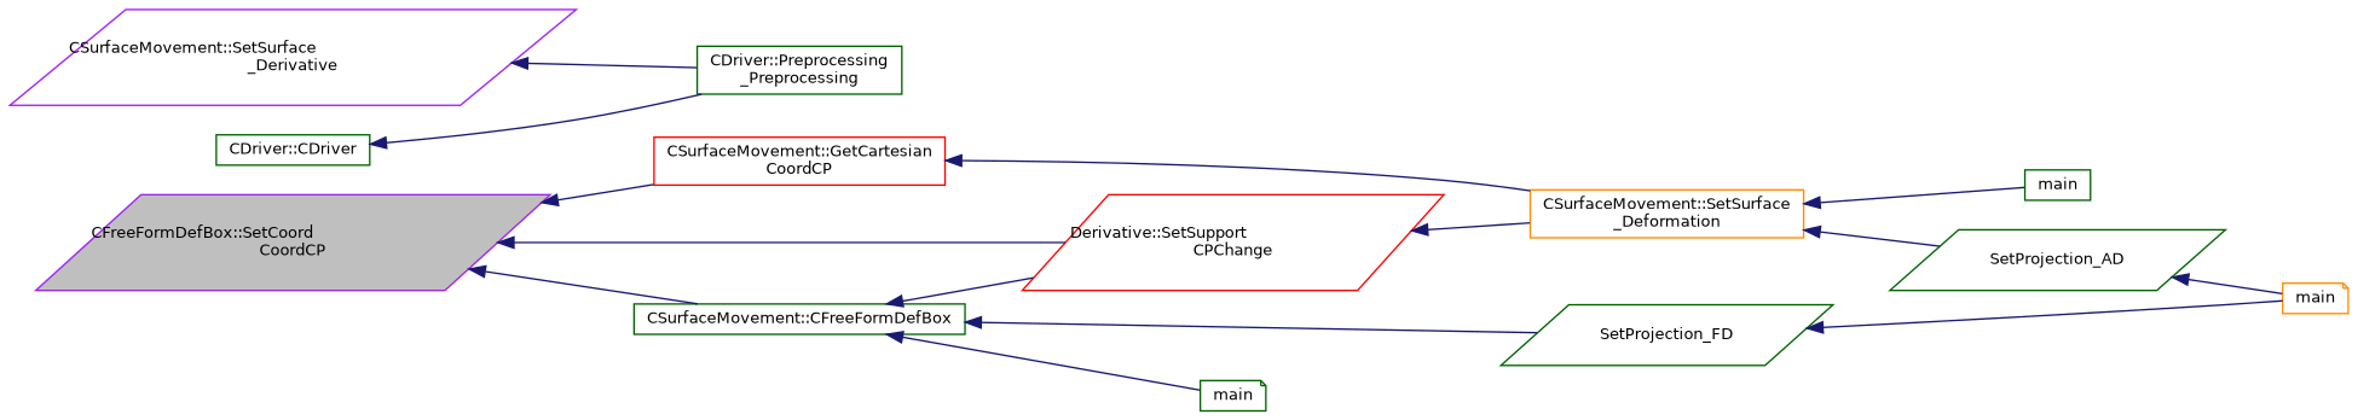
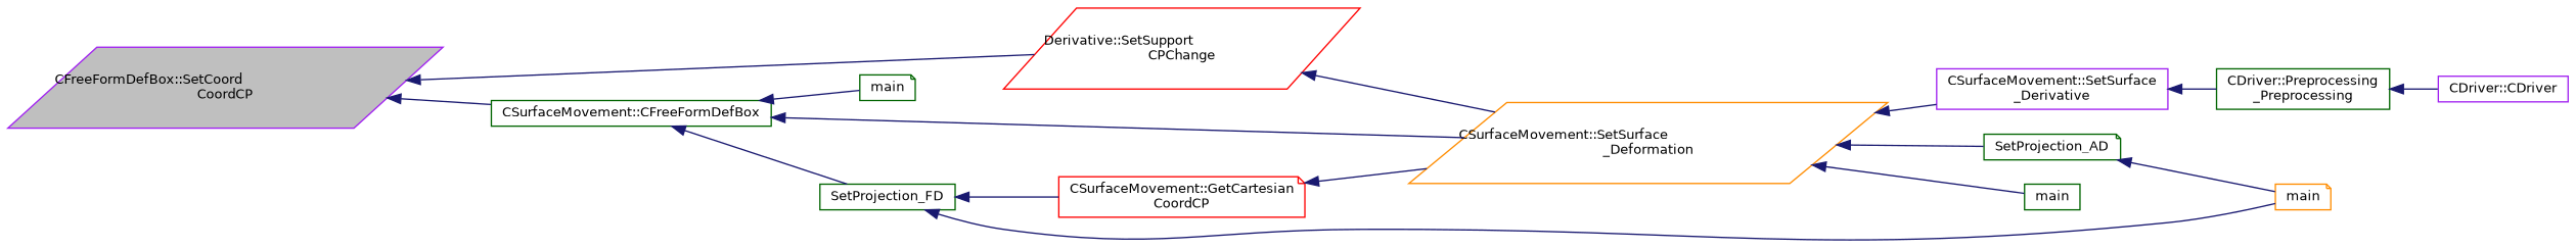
  digraph {
    rankdir=LR
    node [color=darkgreen fillcolor=white fontname=Helvetica fontsize=10 shape=box style=filled]
    edge [color=midnightblue dir=back fontname=Helvetica fontsize=10 labelfontname=Helvetica labelfontsize=10 style=solid]
    n1 [color=purple fillcolor=grey75 fontcolor=black height=0.2 label="CFreeFormDefBox::SetCoord\lCoordCP" shape=parallelogram width=0.4]
-   n2 [color=red height=0.2 label="CSurfaceMovement::GetCartesian\lCoordCP" width=0.4]
+   n2 [color=red height=0.2 label="CSurfaceMovement::GetCartesian\lCoordCP" shape=note width=0.4]
    n3 [height=0.2 label="CSurfaceMovement::CFreeFormDefBox" width=0.4]
    n4 [color=red height=0.2 label="Derivative::SetSupport\lCPChange" shape=parallelogram width=0.4]
-   n5 [color=darkorange height=0.2 label="CSurfaceMovement::SetSurface\l_Deformation" width=0.4]
-   n6 [height=0.2 label=SetProjection_FD shape=parallelogram width=0.4]
+   n5 [color=darkorange height=0.2 label="CSurfaceMovement::SetSurface\l_Deformation" shape=parallelogram width=0.4]
+   n6 [height=0.2 label=SetProjection_FD width=0.4]
    n7 [height=0.2 label=main shape=note width=0.4]
-   n8 [color=purple height=0.2 label="CSurfaceMovement::SetSurface\l_Derivative" shape=parallelogram width=0.4]
+   n8 [color=purple height=0.2 label="CSurfaceMovement::SetSurface\l_Derivative" width=0.4]
    n9 [height=0.2 label=main width=0.4]
-   n10 [height=0.2 label=SetProjection_AD shape=parallelogram width=0.4]
+   n10 [height=0.2 label=SetProjection_AD shape=note width=0.4]
    n11 [height=0.2 label="CDriver::Preprocessing\l_Preprocessing" width=0.4]
    n12 [color=darkorange height=0.2 label=main shape=note width=0.4]
-   n13 [height=0.2 label="CDriver::CDriver" width=0.4]
-   n1 -> n2
+   n13 [color=purple height=0.2 label="CDriver::CDriver" width=0.4]
+   n6 -> n2
    n1 -> n3
    n1 -> n4
    n2 -> n5
-   n3 -> n4
+   n3 -> n5
    n3 -> n6
    n3 -> n7
    n4 -> n5
+   n5 -> n8
    n5 -> n9
    n5 -> n10
    n6 -> n12
    n8 -> n11
    n10 -> n12
-   n13 -> n11
+   n11 -> n13
  }
